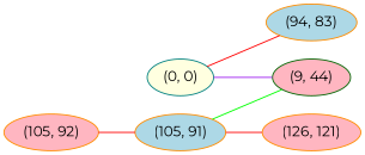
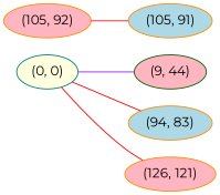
  graph {
    fontname=Montserrat
    rankdir=LR
    node [color=darkorange fillcolor=lightpink fontname=Montserrat style=filled]
    edge [color=red fontname=Montserrat weight=1]
    "(0, 0)" [color=teal fillcolor=lightyellow]
    "(9, 44)" [color=darkgreen]
    "(94, 83)" [fillcolor=lightblue]
    n4 [fillcolor=lightblue label="(105, 91)"]
    "(105, 92)"
    "(126, 121)"
    "(0, 0)" -- "(9, 44)" [color=purple weight=4]
    "(0, 0)" -- "(94, 83)"
-   n4 -- "(9, 44)" [color=green weight=2]
-   n4 -- "(126, 121)"
+   "(0, 0)" -- "(126, 121)"
    "(105, 92)" -- n4
  }
